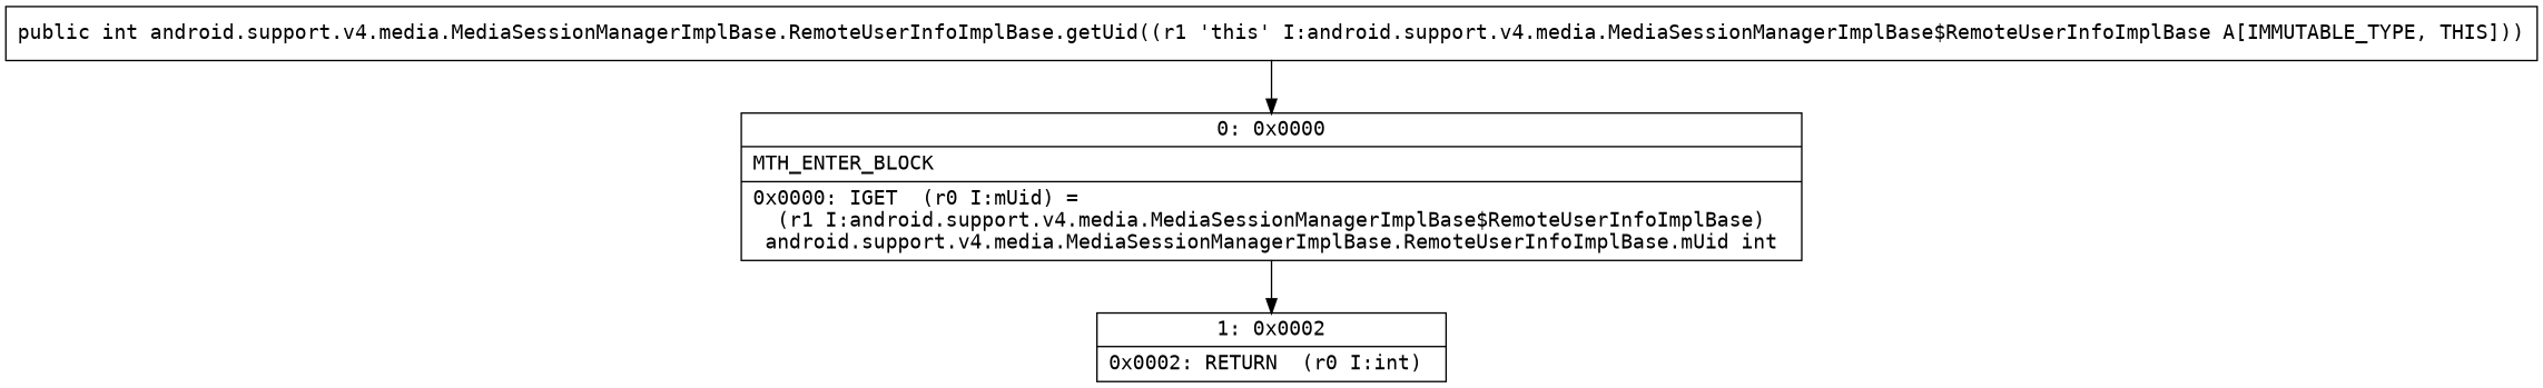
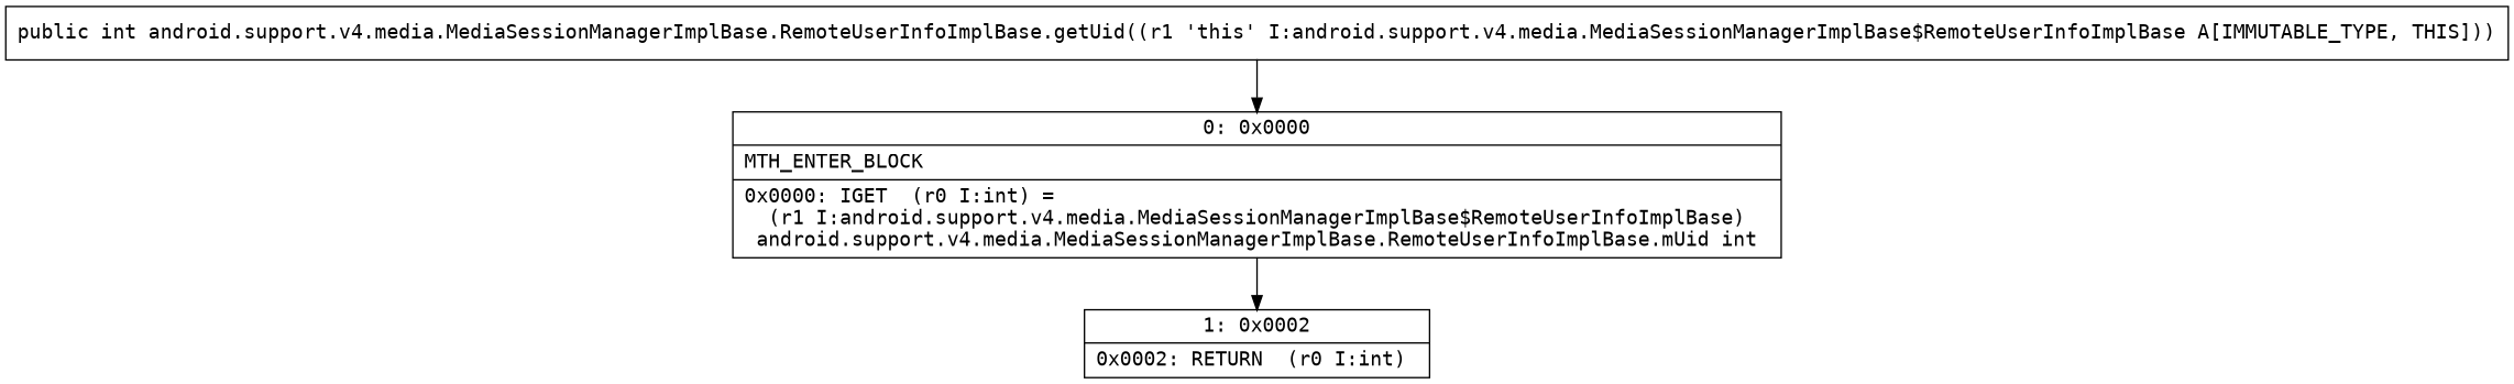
  digraph {
    fontname="DejaVu Sans Mono"
    node [shape=record fontname="DejaVu Sans Mono"]
    edge [fontname="DejaVu Sans Mono"]
-   n1 [label="{0\:\ 0x0000|MTH_ENTER_BLOCK\l|0x0000: IGET  (r0 I:mUid) = \l  (r1 I:android.support.v4.media.MediaSessionManagerImplBase$RemoteUserInfoImplBase)\l android.support.v4.media.MediaSessionManagerImplBase.RemoteUserInfoImplBase.mUid int \l}"]
+   n1 [label="{0\:\ 0x0000|MTH_ENTER_BLOCK\l|0x0000: IGET  (r0 I:int) = \l  (r1 I:android.support.v4.media.MediaSessionManagerImplBase$RemoteUserInfoImplBase)\l android.support.v4.media.MediaSessionManagerImplBase.RemoteUserInfoImplBase.mUid int \l}"]
    n2 [label="{1\:\ 0x0002|0x0002: RETURN  (r0 I:int) \l}"]
    n3 [label="{public int android.support.v4.media.MediaSessionManagerImplBase.RemoteUserInfoImplBase.getUid((r1 'this' I:android.support.v4.media.MediaSessionManagerImplBase$RemoteUserInfoImplBase A[IMMUTABLE_TYPE, THIS])) }"]
    n1 -> n2
    n3 -> n1
  }
